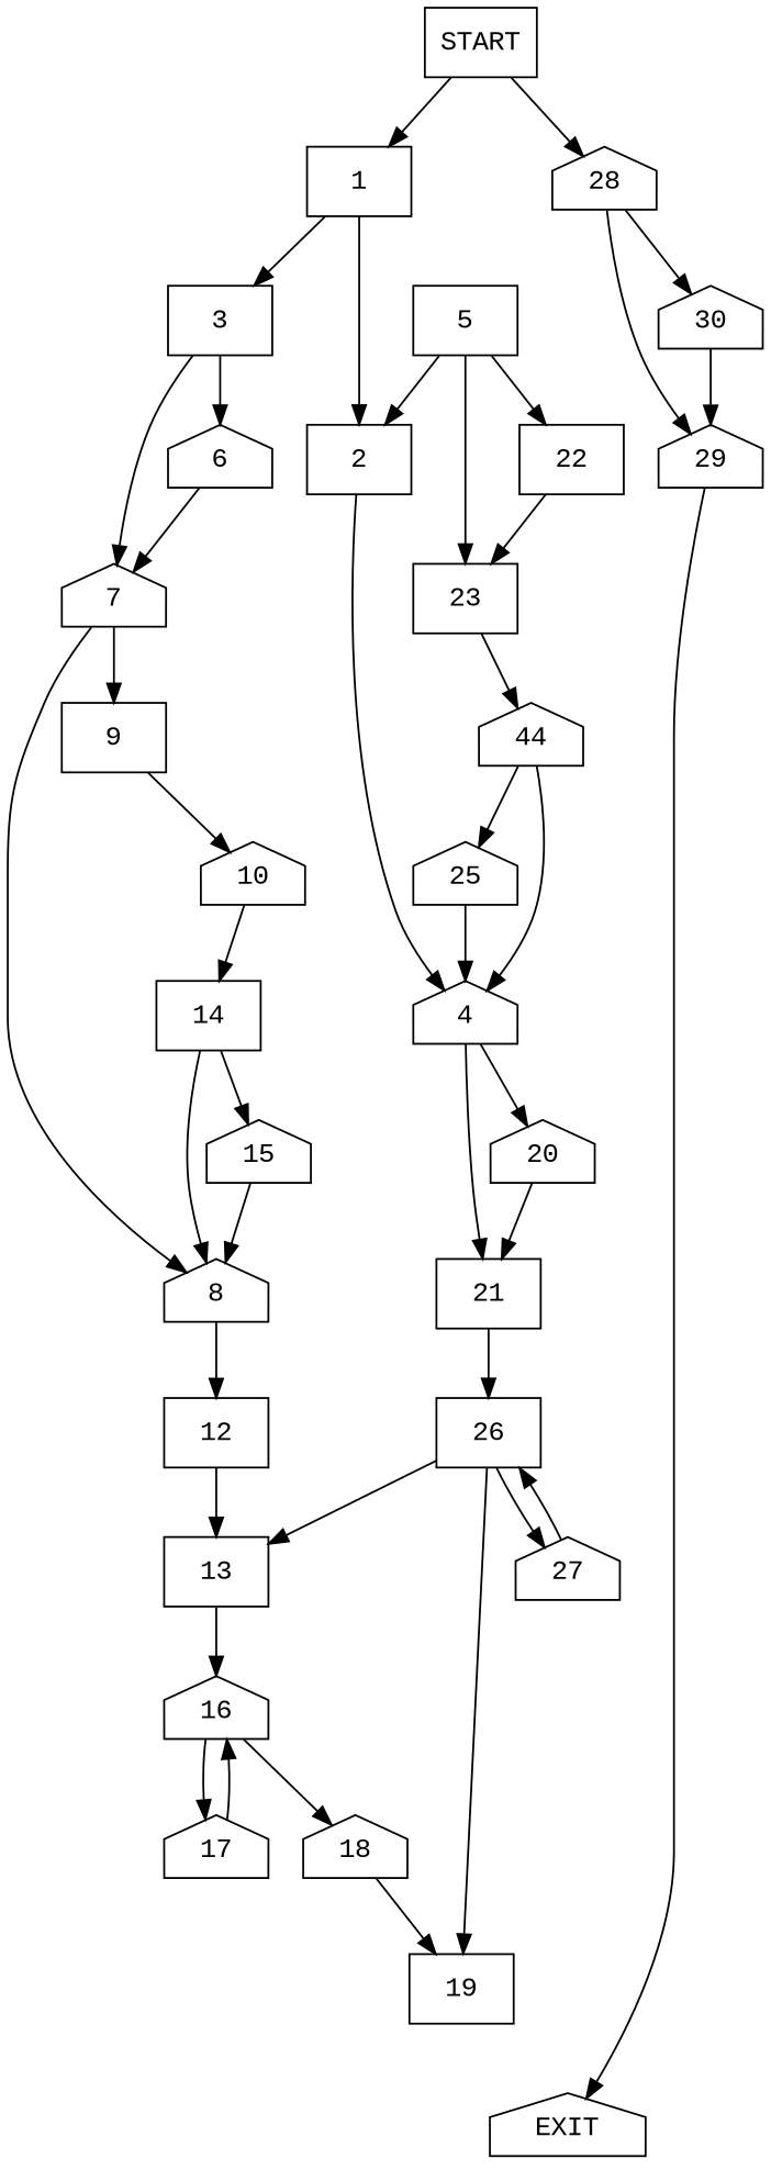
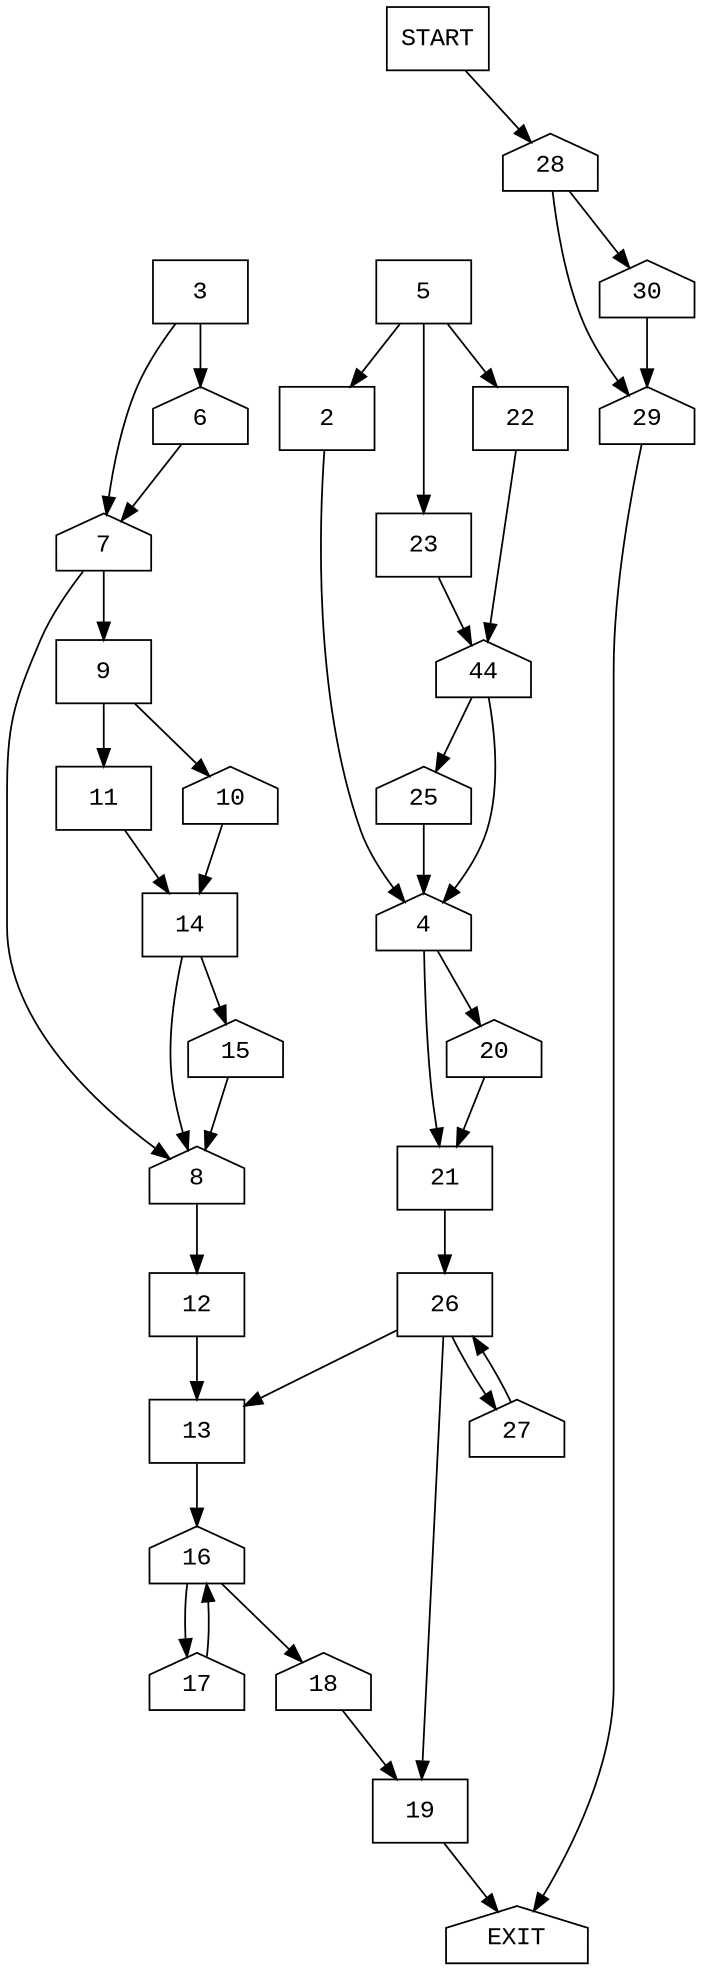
  digraph {
    fontname="Liberation Mono"
    node [fontname="Liberation Mono" shape=house]
    edge [fontname="Liberation Mono"]
    n1 [label=START shape=box]
-   1 [shape=box]
    28
    2 [shape=box]
    3 [shape=box]
    29
    30
    n8 [label=EXIT]
    4
    6
    7
    20
    21 [shape=box]
    5 [shape=box]
    22 [shape=box]
    23 [shape=box]
    8
    9 [shape=box]
    26 [shape=box]
    n20 [label=44]
    12 [shape=box]
    10
+   11 [shape=box]
    13 [shape=box]
    16
    14 [shape=box]
    15
    17
    18
    19 [shape=box]
    27
    25
-   n1 -> 1
    n1 -> 28
-   1 -> 2
-   1 -> 3
    28 -> 29
    28 -> 30
    2 -> 4
    3 -> 6
    3 -> 7
    29 -> n8
    30 -> 29
    4 -> 20
    4 -> 21
    6 -> 7
    7 -> 8
    7 -> 9
    20 -> 21
    21 -> 26
    5 -> 2
    5 -> 22
    5 -> 23
-   22 -> 23
+   22 -> n20
    23 -> n20
    8 -> 12
    9 -> 10
+   9 -> 11
    26 -> 13
    26 -> 19
    26 -> 27
    n20 -> 4
    n20 -> 25
    12 -> 13
    10 -> 14
+   11 -> 14
    13 -> 16
    16 -> 17
    16 -> 18
    14 -> 8
    14 -> 15
    15 -> 8
    17 -> 16
    18 -> 19
+   19 -> n8
    27 -> 26
    25 -> 4
  }
